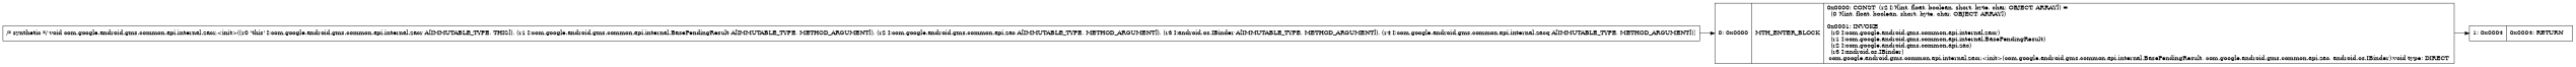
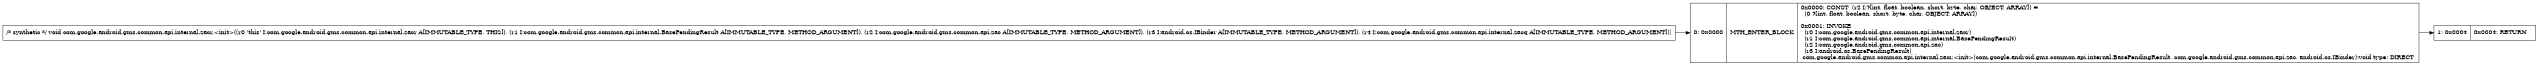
  digraph {
    rankdir=LR
    node [shape=record]
-   n1 [label="{0\:\ 0x0000|MTH_ENTER_BLOCK\l|0x0000: CONST  (r2 I:?[int, float, boolean, short, byte, char, OBJECT, ARRAY]) = \l  (0 ?[int, float, boolean, short, byte, char, OBJECT, ARRAY])\l \l0x0001: INVOKE  \l  (r0 I:com.google.android.gms.common.api.internal.zacr)\l  (r1 I:com.google.android.gms.common.api.internal.BasePendingResult)\l  (r2 I:com.google.android.gms.common.api.zac)\l  (r3 I:android.os.IBinder)\l com.google.android.gms.common.api.internal.zacr.\<init\>(com.google.android.gms.common.api.internal.BasePendingResult, com.google.android.gms.common.api.zac, android.os.IBinder):void type: DIRECT \l}"]
+   n1 [label="{0\:\ 0x0000|MTH_ENTER_BLOCK\l|0x0000: CONST  (r2 I:?[int, float, boolean, short, byte, char, OBJECT, ARRAY]) = \l  (0 ?[int, float, boolean, short, byte, char, OBJECT, ARRAY])\l \l0x0001: INVOKE  \l  (r0 I:com.google.android.gms.common.api.internal.zacr)\l  (r1 I:com.google.android.gms.common.api.internal.BasePendingResult)\l  (r2 I:com.google.android.gms.common.api.zac)\l  (r3 I:android.os.BasePendingResult)\l com.google.android.gms.common.api.internal.zacr.\<init\>(com.google.android.gms.common.api.internal.BasePendingResult, com.google.android.gms.common.api.zac, android.os.IBinder):void type: DIRECT \l}"]
    n2 [label="{1\:\ 0x0004|0x0004: RETURN   \l}"]
    n3 [label="{\/* synthetic *\/ void com.google.android.gms.common.api.internal.zacr.\<init\>((r0 'this' I:com.google.android.gms.common.api.internal.zacr A[IMMUTABLE_TYPE, THIS]), (r1 I:com.google.android.gms.common.api.internal.BasePendingResult A[IMMUTABLE_TYPE, METHOD_ARGUMENT]), (r2 I:com.google.android.gms.common.api.zac A[IMMUTABLE_TYPE, METHOD_ARGUMENT]), (r3 I:android.os.IBinder A[IMMUTABLE_TYPE, METHOD_ARGUMENT]), (r4 I:com.google.android.gms.common.api.internal.zacq A[IMMUTABLE_TYPE, METHOD_ARGUMENT])) }"]
    n1 -> n2
    n3 -> n1
  }
